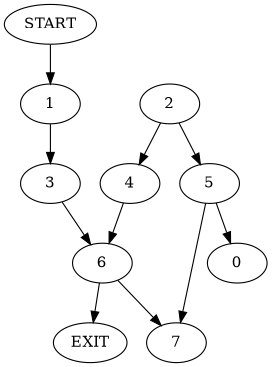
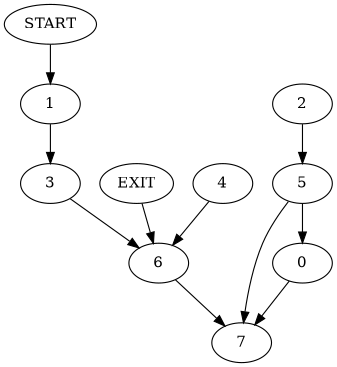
  digraph {
    n1 [label=START]
    1
    3
    n4 [label=EXIT]
    2
    4
    5
    6
    7
    n10 [label=0]
    n1 -> 1
    1 -> 3
    3 -> 6
-   2 -> 4
    2 -> 5
    4 -> 6
    5 -> 7
    5 -> n10
-   6 -> n4
+   n4 -> 6
    6 -> 7
+   n10 -> 7
  }
